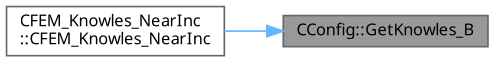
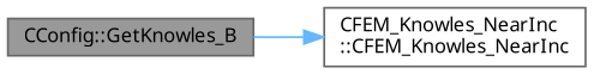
  digraph {
    rankdir=RL
    fontname="Noto Sans"
    node [fontname="Noto Sans" fontsize=10 shape=box style=filled]
    n1 [color=gray40 fillcolor=grey60 fontcolor=black height=0.2 label="CConfig::GetKnowles_B" width=0.4]
    n2 [color=grey40 fillcolor=white height=0.2 label="CFEM_Knowles_NearInc\l::CFEM_Knowles_NearInc" width=0.4]
-   n1 -> n2 [color=steelblue1 dir=back fontname="Noto Sans" fontsize=10 labelfontname=Helvetica labelfontsize=10 style=solid]
+   n2 -> n1 [color=steelblue1 dir=back fontname="Noto Sans" fontsize=10 labelfontname=Helvetica labelfontsize=10 style=solid]
  }
